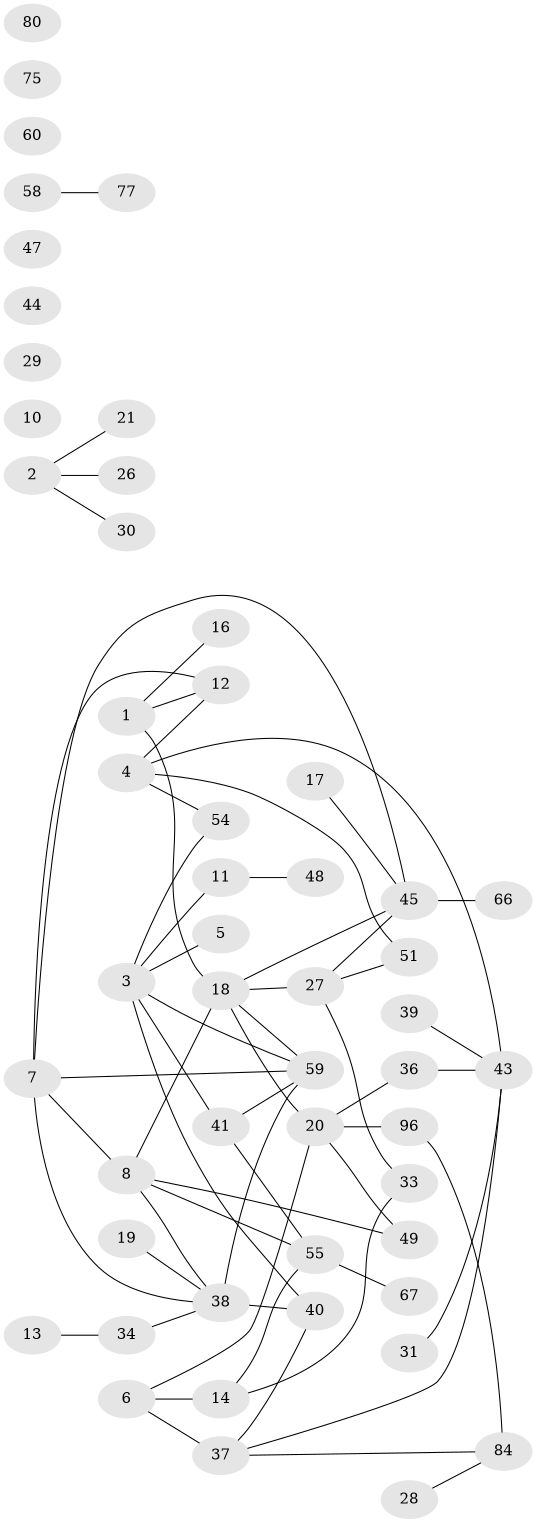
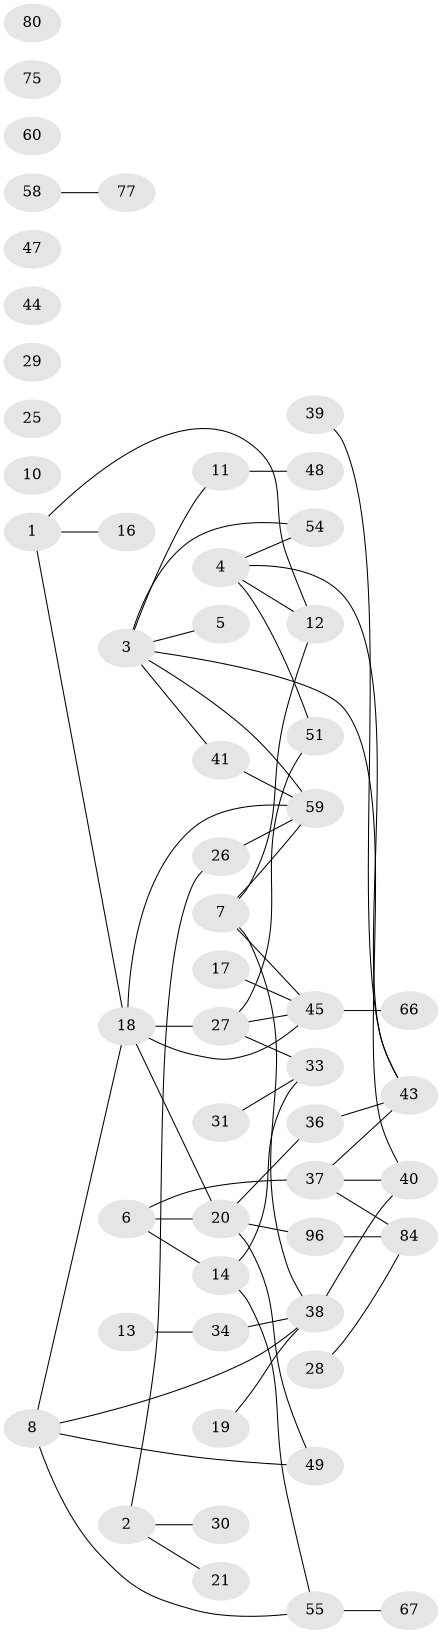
  graph {
    fontname="DejaVu Serif"
    rankdir=LR
    node [color=gray90 fontname="DejaVu Serif" style=filled]
    edge [fontname="DejaVu Serif"]
    1 [super="+15"]
    12
    16 [super="+52"]
    18 [super="+74"]
    59 [super="+63"]
    20 [super="+70"]
    45 [super="+85"]
    27 [super="+71"]
    2 [super="+53"]
    21
    26
    30
    3 [super="+65"]
    5
    11 [super="+23"]
    40 [super="+68"]
    41 [super="+50"]
    54
    48 [super="+62"]
    55 [super="+61"]
    4 [super="+83"]
    43 [super="+46"]
    51 [super="+72"]
    6 [super="+76"]
    14 [super="+69"]
    37 [super="+78"]
    33
    49 [super="+81"]
    36
    n30 [label=96 super="+73"]
    84
    7 [super="+82"]
    8 [super="+9"]
    38 [super="+42"]
    66
    67
    10 [super="+32"]
    34
    13
    19 [super="+79"]
    17
+   25
    28 [super="+35"]
    29 [super="+64"]
    31
    39
    44
    47
    77 [super="+86"]
    58
    60
    75
    80
    1 -- 12
    1 -- 16
    1 -- 18
    18 -- 59
    18 -- 20
    18 -- 45
    18 -- 27 [weight=2]
    20 -- 49
    20 -- 36
    20 -- n30
    45 -- 66
    27 -- 45 [weight=2]
    27 -- 51
    27 -- 33
    2 -- 21
    2 -- 26
    2 -- 30
-   38 -- 59
+   26 -- 59
    3 -- 59
    3 -- 5
    3 -- 11
    3 -- 40
    3 -- 41
    3 -- 54
    11 -- 48
    41 -- 59
-   41 -- 55
    55 -- 67
    4 -- 12
    4 -- 54
    4 -- 43
    4 -- 51
    6 -- 20
    6 -- 14
    6 -- 37
    14 -- 55
    14 -- 33
    37 -- 40
    37 -- 43
    37 -- 84
    36 -- 43
    n30 -- 84
    7 -- 12
    7 -- 59
    7 -- 45
-   7 -- 8
    7 -- 38
    8 -- 18
    8 -- 55
    8 -- 49
    8 -- 38
    38 -- 40
    34 -- 38
    13 -- 34
    19 -- 38
    17 -- 45
    28 -- 84
-   31 -- 43
+   31 -- 33
    39 -- 43
    58 -- 77
  }
